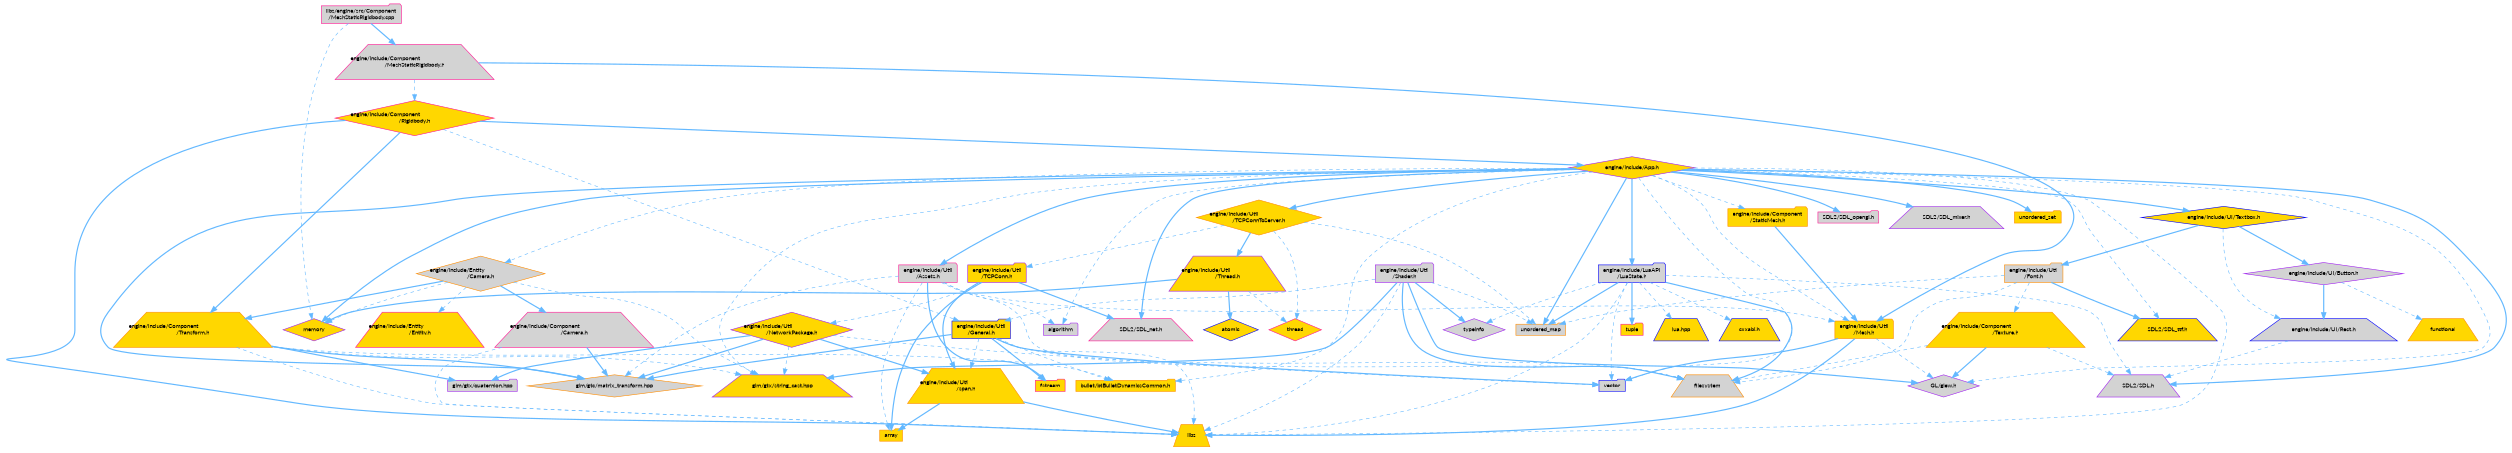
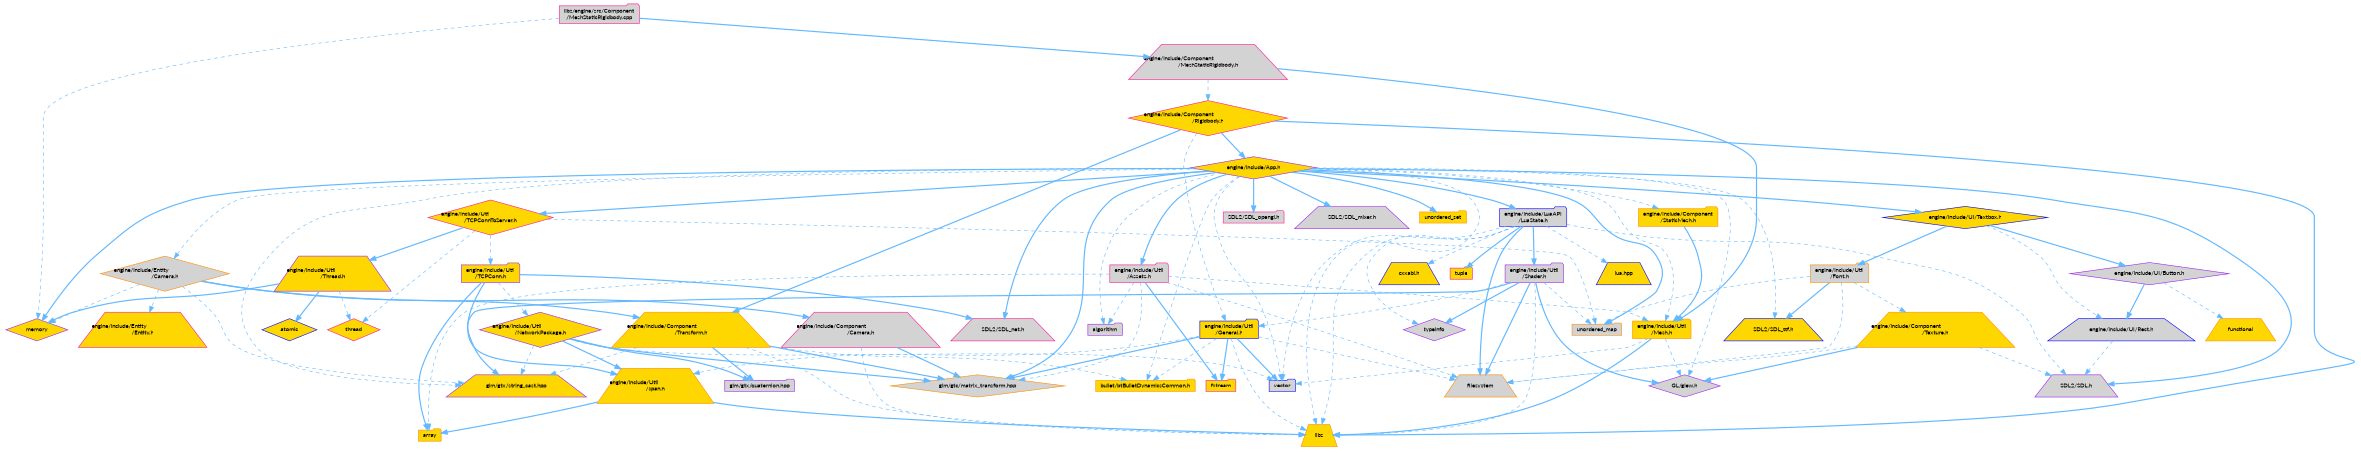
  digraph {
    fontname=Lato
    node [color=darkorange fillcolor=gold fontname=Lato fontsize=10 shape=folder style=filled]
    edge [color=steelblue1 fontname=Lato fontsize=10 labelfontname=Helvetica labelfontsize=10 style=dashed]
    n1 [color=deeppink fillcolor=lightgrey fontcolor=black height=0.2 label="libs/engine/src/Component\l/MeshStaticRigidbody.cpp" width=0.4]
    n2 [color=deeppink fillcolor=lightgrey height=0.2 label="engine/include/Component\l/MeshStaticRigidbody.h" shape=trapezium width=0.4]
    n3 [color=purple height=0.2 label=memory shape=diamond width=0.4]
    n4 [color=deeppink height=0.2 label="engine/include/Component\l/Rigidbody.h" shape=diamond width=0.4]
    n5 [height=0.2 label="engine/include/Util\l/Mesh.h" width=0.4]
    n6 [color=purple height=0.2 label="engine/include/App.h" shape=diamond width=0.4]
    n7 [height=0.2 label=libs shape=trapezium width=0.4]
    n8 [height=0.2 label="engine/include/Component\l/Transform.h" shape=trapezium width=0.4]
    n9 [color=blue height=0.2 label="engine/include/Util\l/General.h" width=0.4]
    n10 [color=blue fillcolor=lightgrey height=0.2 label=vector width=0.4]
    n11 [color=purple fillcolor=lightgrey height=0.2 label="GL/glew.h" shape=diamond width=0.4]
    n12 [fillcolor=lightgrey height=0.2 label="engine/include/Entity\l/Camera.h" shape=diamond width=0.4]
    n13 [fillcolor=lightgrey height=0.2 label="glm/gtc/matrix_transform.hpp" shape=diamond width=0.4]
    n14 [color=purple height=0.2 label="glm/gtx/string_cast.hpp" shape=trapezium width=0.4]
    n15 [height=0.2 label="bullet/btBulletDynamicsCommon.h" width=0.4]
    n16 [color=deeppink fillcolor=lightgrey height=0.2 label="engine/include/Util\l/Assets.h" width=0.4]
    n17 [height=0.2 label="engine/include/Component\l/StaticMesh.h" width=0.4]
-   n18 [height=0.2 label="engine/include/Util\l/TCPConnToServer.h" shape=diamond width=0.4]
+   n18 [color=deeppink height=0.2 label="engine/include/Util\l/TCPConnToServer.h" shape=diamond width=0.4]
    n19 [color=deeppink fillcolor=lightgrey height=0.2 label="SDL2/SDL_net.h" shape=trapezium width=0.4]
    n20 [fillcolor=lightgrey height=0.2 label=unordered_map width=0.4]
    n21 [color=blue fillcolor=lightgrey height=0.2 label="engine/include/LuaAPI\l/LuaState.h" width=0.4]
    n22 [color=purple fillcolor=lightgrey height=0.2 label="SDL2/SDL.h" shape=trapezium width=0.4]
    n23 [color=blue height=0.2 label="engine/include/UI/Textbox.h" shape=diamond width=0.4]
    n24 [color=blue height=0.2 label="SDL2/SDL_ttf.h" shape=trapezium width=0.4]
    n25 [color=deeppink fillcolor=lightgrey height=0.2 label="SDL2/SDL_opengl.h" width=0.4]
    n26 [color=purple fillcolor=lightgrey height=0.2 label="SDL2/SDL_mixer.h" shape=trapezium width=0.4]
    n27 [height=0.2 label=unordered_set width=0.4]
    n28 [color=purple fillcolor=lightgrey height=0.2 label=algorithm width=0.4]
    n29 [color=purple fillcolor=lightgrey height=0.2 label="glm/gtx/quaternion.hpp" width=0.4]
    n30 [color=deeppink height=0.2 label=fstream width=0.4]
    n31 [fillcolor=lightgrey height=0.2 label=filesystem shape=trapezium width=0.4]
    n32 [height=0.2 label="engine/include/Util\l/span.h" shape=trapezium width=0.4]
    n33 [color=deeppink height=0.2 label="engine/include/Entity\l/Entity.h" shape=trapezium width=0.4]
    n34 [color=deeppink fillcolor=lightgrey height=0.2 label="engine/include/Component\l/Camera.h" shape=trapezium width=0.4]
    n35 [height=0.2 label=array width=0.4]
    n36 [color=purple height=0.2 label="engine/include/Util\l/TCPConn.h" width=0.4]
    n37 [color=purple height=0.2 label="engine/include/Util\l/Thread.h" shape=trapezium width=0.4]
    n38 [color=deeppink height=0.2 label=thread shape=diamond width=0.4]
    n39 [color=purple fillcolor=lightgrey height=0.2 label="engine/include/Util\l/Shader.h" width=0.4]
    n40 [color=purple fillcolor=lightgrey height=0.2 label=typeinfo shape=diamond width=0.4]
    n41 [color=blue height=0.2 label="lua.hpp" shape=trapezium width=0.4]
    n42 [color=blue height=0.2 label="cxxabi.h" shape=trapezium width=0.4]
    n43 [color=deeppink height=0.2 label=tuple width=0.4]
    n44 [color=blue fillcolor=lightgrey height=0.2 label="engine/include/UI/Rect.h" shape=trapezium width=0.4]
    n45 [color=purple fillcolor=lightgrey height=0.2 label="engine/include/UI/Button.h" shape=diamond width=0.4]
    n46 [fillcolor=lightgrey height=0.2 label="engine/include/Util\l/Font.h" width=0.4]
    n47 [color=purple height=0.2 label="engine/include/Util\l/NetworkPackage.h" shape=diamond width=0.4]
    n48 [color=blue height=0.2 label=atomic shape=diamond width=0.4]
    n49 [height=0.2 label=functional shape=trapezium width=0.4]
    n50 [height=0.2 label="engine/include/Component\l/Texture.h" shape=trapezium width=0.4]
    n1 -> n2 [style=bold]
    n1 -> n3
    n2 -> n4
    n2 -> n5 [style=bold]
    n4 -> n6 [style=bold]
    n4 -> n7 [style=bold]
    n4 -> n8 [style=bold]
    n4 -> n9
    n5 -> n7 [style=bold]
-   n5 -> n10 [style=bold]
+   n5 -> n10
    n5 -> n11
    n6 -> n3 [style=bold]
    n6 -> n5
    n6 -> n7
    n6 -> n10
    n6 -> n11
    n6 -> n12
    n6 -> n13 [style=bold]
    n6 -> n14
    n6 -> n15
    n6 -> n16 [style=bold]
    n6 -> n17
    n6 -> n18 [style=bold]
    n6 -> n19 [style=bold]
    n6 -> n20 [style=bold]
    n6 -> n21 [style=bold]
    n6 -> n22 [style=bold]
    n6 -> n23 [style=bold]
    n6 -> n24
    n6 -> n25 [style=bold]
    n6 -> n26 [style=bold]
    n6 -> n27 [style=bold]
    n6 -> n28
    n8 -> n7
    n8 -> n13 [style=bold]
    n8 -> n14
    n8 -> n15
    n8 -> n29 [style=bold]
    n9 -> n7
    n9 -> n10 [style=bold]
    n9 -> n13 [style=bold]
    n9 -> n15
    n9 -> n30 [style=bold]
    n9 -> n31
    n9 -> n32
    n12 -> n3
    n12 -> n8 [style=bold]
    n12 -> n14
    n12 -> n33
    n12 -> n34 [style=bold]
    n16 -> n5
    n16 -> n13
    n16 -> n28
    n16 -> n30 [style=bold]
    n16 -> n31
    n16 -> n35
    n17 -> n5 [style=bold]
    n18 -> n20
    n18 -> n36
    n18 -> n37 [style=bold]
    n18 -> n38
    n21 -> n7
    n21 -> n10
-   n21 -> n20 [style=bold]
+   n21 -> n39 [style=bold]
    n21 -> n22
    n21 -> n31 [style=bold]
    n21 -> n40
    n21 -> n41
    n21 -> n42
    n21 -> n43 [style=bold]
    n23 -> n44
    n23 -> n45 [style=bold]
    n23 -> n46 [style=bold]
    n32 -> n7 [style=bold]
    n32 -> n35 [style=bold]
    n34 -> n7
    n34 -> n13 [style=bold]
    n36 -> n19 [style=bold]
    n36 -> n32 [style=bold]
    n36 -> n35 [style=bold]
    n36 -> n47
    n37 -> n3 [style=bold]
    n37 -> n38
    n37 -> n48 [style=bold]
    n39 -> n7
    n39 -> n9
    n39 -> n11 [style=bold]
    n39 -> n14 [style=bold]
    n39 -> n20
    n39 -> n31 [style=bold]
    n39 -> n40 [style=bold]
    n44 -> n22
    n45 -> n44 [style=bold]
    n45 -> n49
    n46 -> n20
    n46 -> n24 [style=bold]
    n46 -> n31
    n46 -> n50
    n47 -> n10
    n47 -> n13 [style=bold]
    n47 -> n14
    n47 -> n29 [style=bold]
    n47 -> n32 [style=bold]
    n50 -> n11 [style=bold]
    n50 -> n22
    n50 -> n31
  }
